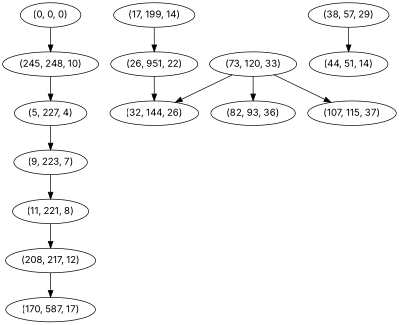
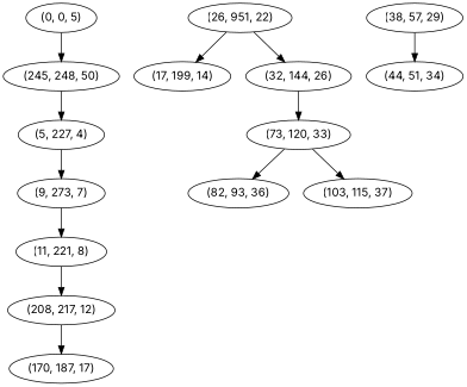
  digraph {
    fontname=Inter
    node [fontname=Inter]
    edge [fontname=Inter]
-   "(0, 0, 0)"
-   "(245, 248, 10)"
+   "(0, 0, 0)" [label="(0, 0, 5)"]
+   "(245, 248, 10)" [label="(245, 248, 50)"]
    "(5, 227, 4)"
-   "(9, 223, 7)"
+   "(9, 223, 7)" [label="(9, 273, 7)"]
    "(11, 221, 8)"
    "(208, 217, 12)"
    n7 [label="(26, 951, 22)"]
    "(17, 199, 14)"
-   "(170, 187, 17)" [label="(170, 587, 17)"]
+   "(170, 187, 17)"
    "(32, 144, 26)"
    "(73, 120, 33)"
    "(38, 57, 29)"
-   "(44, 51, 34)" [label="(44, 51, 14)"]
+   "(44, 51, 34)"
    "(82, 93, 36)"
-   "(107, 115, 37)"
+   "(107, 115, 37)" [label="(103, 115, 37)"]
    "(0, 0, 0)" -> "(245, 248, 10)"
    "(245, 248, 10)" -> "(5, 227, 4)"
    "(5, 227, 4)" -> "(9, 223, 7)"
    "(9, 223, 7)" -> "(11, 221, 8)"
    "(11, 221, 8)" -> "(208, 217, 12)"
    "(208, 217, 12)" -> "(170, 187, 17)"
    n7 -> "(32, 144, 26)"
-   "(17, 199, 14)" -> n7
-   "(73, 120, 33)" -> "(32, 144, 26)"
+   n7 -> "(17, 199, 14)"
+   "(32, 144, 26)" -> "(73, 120, 33)"
    "(73, 120, 33)" -> "(82, 93, 36)"
    "(73, 120, 33)" -> "(107, 115, 37)"
    "(38, 57, 29)" -> "(44, 51, 34)"
  }
